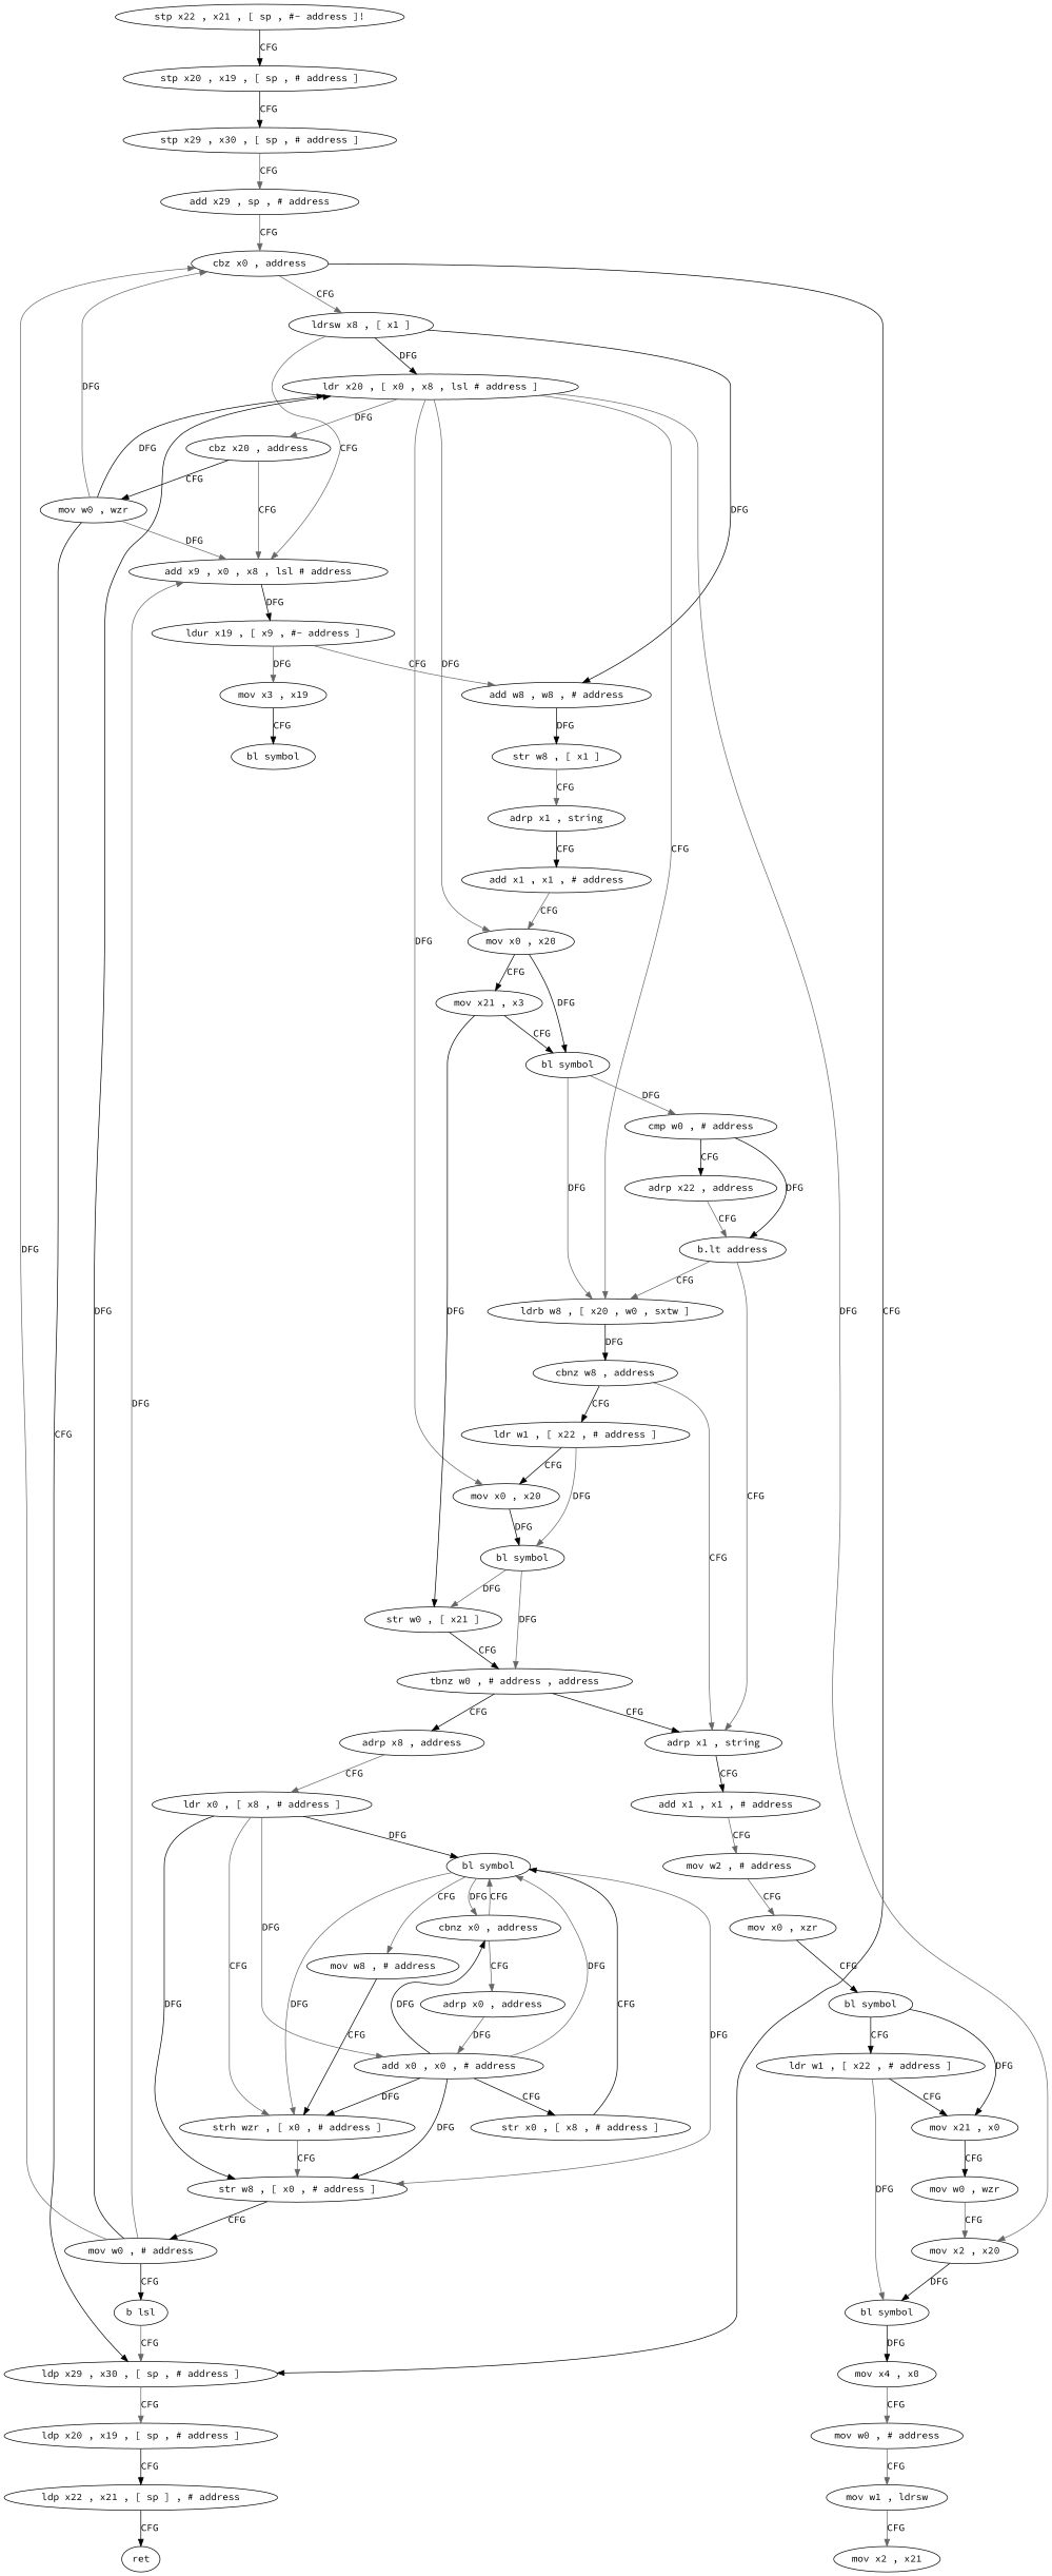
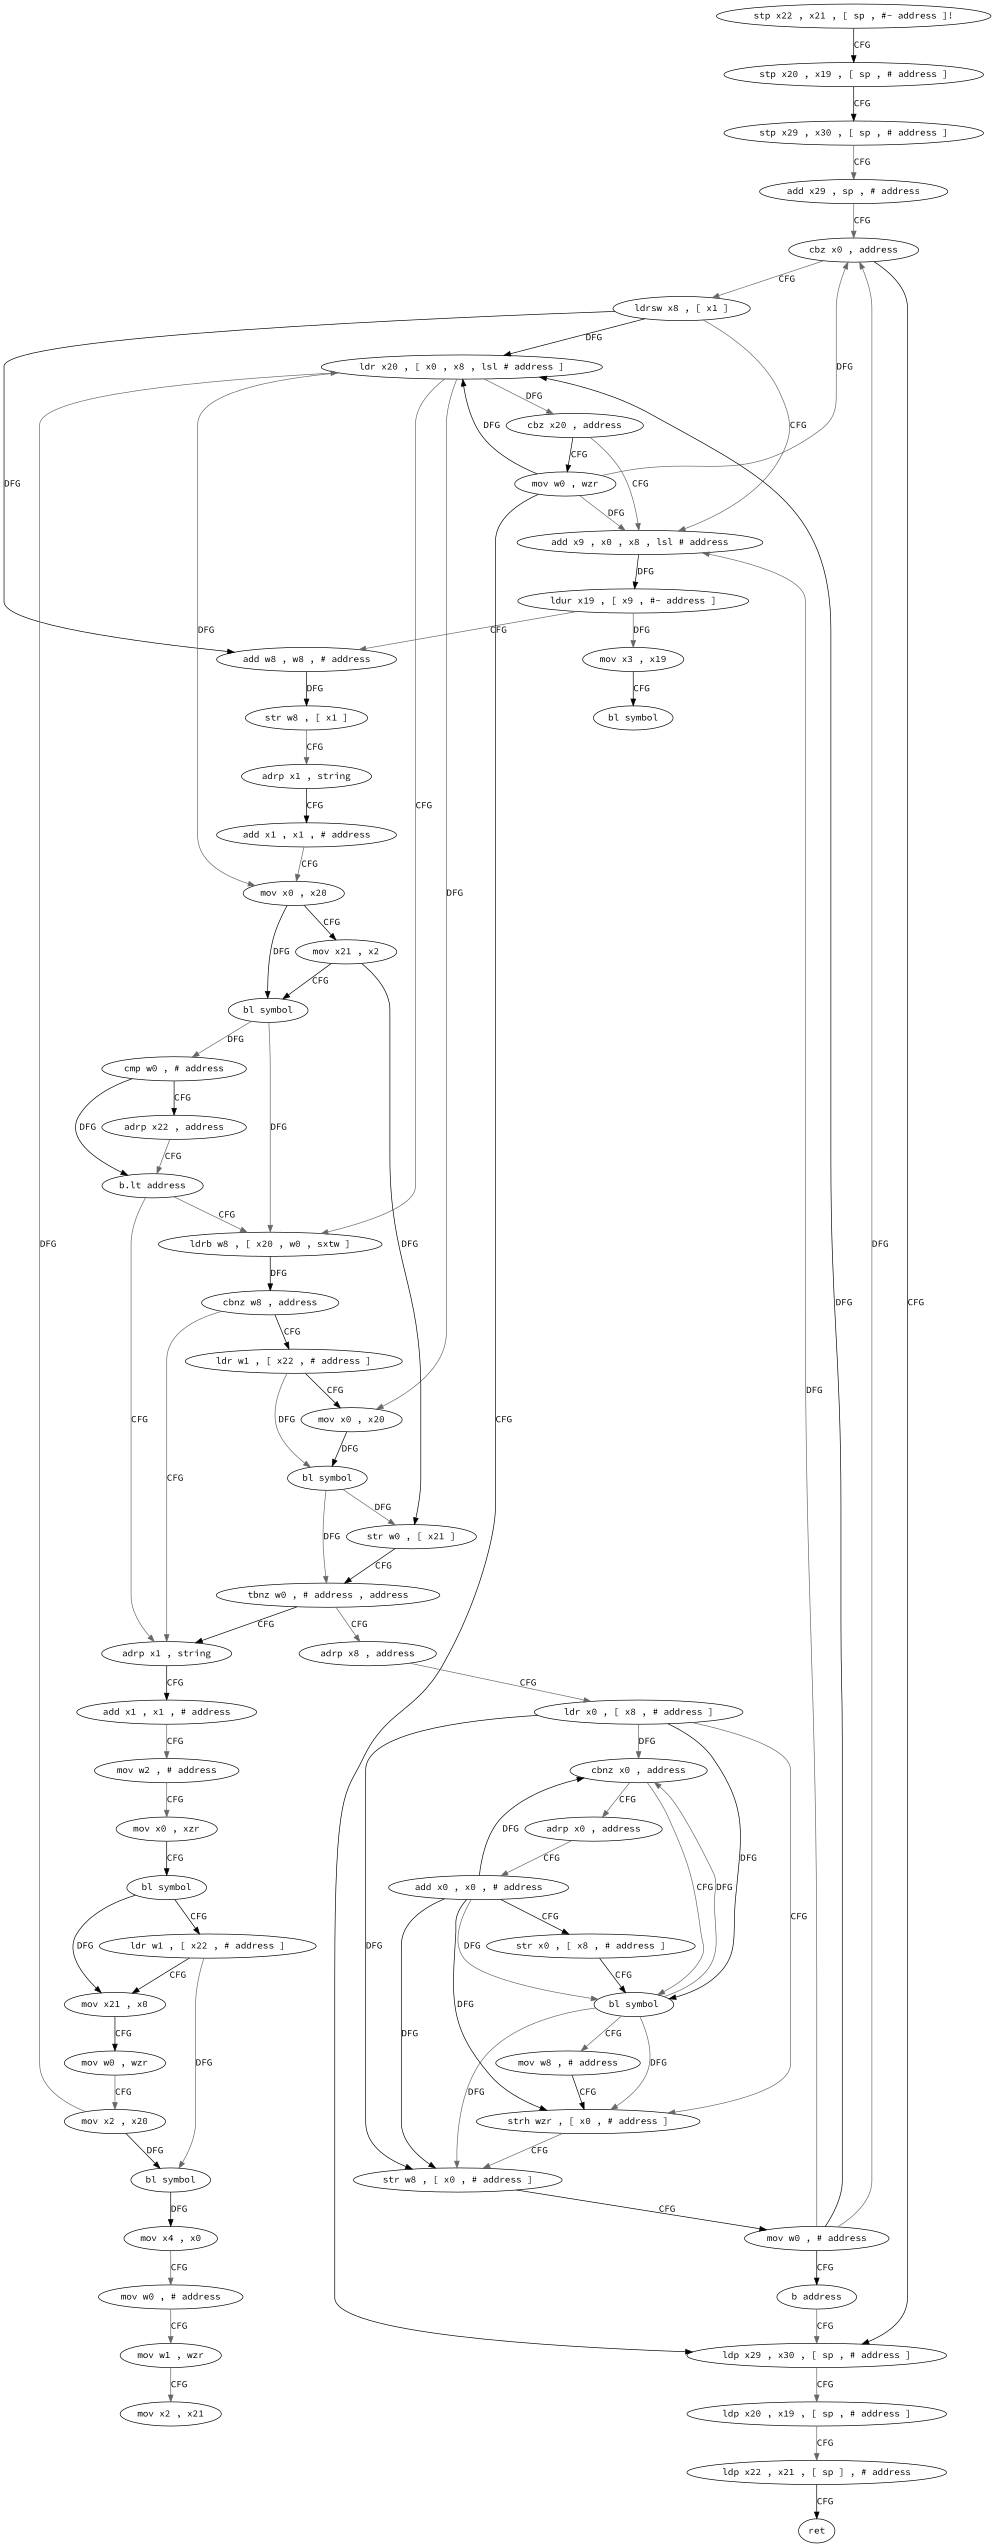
  digraph {
    fontname="Source Code Pro"
    node [fontname="Source Code Pro"]
    edge [color=gray40 fontname="Source Code Pro"]
    n1 [label="stp x22 , x21 , [ sp , #- address ]!"]
    n2 [label="stp x20 , x19 , [ sp , # address ]"]
    n3 [label="stp x29 , x30 , [ sp , # address ]"]
    n4 [label="add x29 , sp , # address"]
    n5 [label="cbz x0 , address"]
    n6 [label="ldp x29 , x30 , [ sp , # address ]"]
    n7 [label="ldrsw x8 , [ x1 ]"]
    n8 [label="ldp x20 , x19 , [ sp , # address ]"]
    n9 [label="ldr x20 , [ x0 , x8 , lsl # address ]"]
    n10 [label="add x9 , x0 , x8 , lsl # address"]
    n11 [label="add w8 , w8 , # address"]
    n12 [label="ldp x22 , x21 , [ sp ] , # address"]
    n13 [label="cbz x20 , address"]
    n14 [label="mov x0 , x20"]
    n15 [label="ldrb w8 , [ x20 , w0 , sxtw ]"]
    n16 [label="mov x2 , x20"]
    n17 [label="mov x0 , x20"]
    n18 [label="ldur x19 , [ x9 , #- address ]"]
    n19 [label="str w8 , [ x1 ]"]
    n20 [label=ret]
    n21 [label="mov w0 , wzr"]
-   n22 [label="mov x21 , x3"]
+   n22 [label="mov x21 , x2"]
    n23 [label="bl symbol"]
    n24 [label="cbnz w8 , address"]
    n25 [label="bl symbol"]
    n26 [label="bl symbol"]
    n27 [label="mov x3 , x19"]
    n28 [label="bl symbol"]
    n29 [label="adrp x1 , string"]
    n30 [label="add x1 , x1 , # address"]
    n31 [label="str w0 , [ x21 ]"]
    n32 [label="cmp w0 , # address"]
    n33 [label="tbnz w0 , # address , address"]
    n34 [label="adrp x22 , address"]
    n35 [label="b.lt address"]
    n36 [label="adrp x1 , string"]
    n37 [label="add x1 , x1 , # address"]
    n38 [label="mov w2 , # address"]
    n39 [label="ldr w1 , [ x22 , # address ]"]
    n40 [label="mov x0 , xzr"]
    n41 [label="bl symbol"]
    n42 [label="ldr w1 , [ x22 , # address ]"]
    n43 [label="mov x21 , x0"]
    n44 [label="mov w0 , wzr"]
    n45 [label="mov x4 , x0"]
    n46 [label="mov x2 , x21"]
    n47 [label="mov w0 , # address"]
-   n48 [label="mov w1 , ldrsw"]
+   n48 [label="mov w1 , wzr"]
    n49 [label="adrp x8 , address"]
    n50 [label="ldr x0 , [ x8 , # address ]"]
    n51 [label="cbnz x0 , address"]
    n52 [label="bl symbol"]
    n53 [label="strh wzr , [ x0 , # address ]"]
    n54 [label="str w8 , [ x0 , # address ]"]
    n55 [label="adrp x0 , address"]
    n56 [label="mov w8 , # address"]
    n57 [label="mov w0 , # address"]
    n58 [label="add x0 , x0 , # address"]
    n59 [label="str x0 , [ x8 , # address ]"]
-   n60 [label="b lsl"]
+   n60 [label="b address"]
    n1 -> n2 [color=black label=CFG]
    n2 -> n3 [color=black label=CFG]
    n3 -> n4 [label=CFG]
    n4 -> n5 [label=CFG]
    n5 -> n6 [color=black label=CFG]
    n5 -> n7 [label=CFG]
    n6 -> n8 [label=CFG]
    n7 -> n9 [color=black label=DFG]
    n7 -> n10 [label=CFG]
    n7 -> n11 [color=black label=DFG]
-   n8 -> n12 [color=black label=CFG]
+   n8 -> n12 [label=CFG]
    n9 -> n13 [label=DFG]
    n9 -> n14 [label=DFG]
    n9 -> n15 [label=CFG]
-   n9 -> n16 [label=DFG]
+   n16 -> n9 [label=DFG]
    n9 -> n17 [label=DFG]
    n10 -> n18 [color=black label=DFG]
    n11 -> n19 [color=black label=DFG]
    n12 -> n20 [color=black label=CFG]
    n13 -> n10 [label=CFG]
    n13 -> n21 [color=black label=CFG]
    n14 -> n22 [color=black label=CFG]
    n14 -> n23 [color=black label=DFG]
    n15 -> n24 [color=black label=DFG]
    n16 -> n25 [color=black label=DFG]
    n17 -> n26 [color=black label=DFG]
    n18 -> n11 [label=CFG]
    n18 -> n27 [label=DFG]
    n19 -> n29 [label=CFG]
    n21 -> n5 [label=DFG]
    n21 -> n6 [color=black label=CFG]
    n21 -> n9 [color=black label=DFG]
    n21 -> n10 [label=DFG]
    n22 -> n23 [color=black label=CFG]
    n22 -> n31 [color=black label=DFG]
    n23 -> n15 [label=DFG]
    n23 -> n32 [label=DFG]
    n24 -> n36 [label=CFG]
    n24 -> n39 [color=black label=CFG]
    n25 -> n45 [color=black label=DFG]
    n26 -> n31 [label=DFG]
    n26 -> n33 [label=DFG]
    n27 -> n28 [color=black label=CFG]
    n29 -> n30 [color=black label=CFG]
    n30 -> n14 [label=CFG]
    n31 -> n33 [color=black label=CFG]
    n32 -> n34 [color=black label=CFG]
    n32 -> n35 [color=black label=DFG]
    n33 -> n36 [color=black label=CFG]
-   n33 -> n49 [color=black label=CFG]
+   n33 -> n49 [label=CFG]
    n34 -> n35 [label=CFG]
    n35 -> n15 [label=CFG]
    n35 -> n36 [label=CFG]
    n36 -> n37 [color=black label=CFG]
    n37 -> n38 [label=CFG]
    n38 -> n40 [label=CFG]
    n39 -> n17 [color=black label=CFG]
    n39 -> n26 [label=DFG]
    n40 -> n41 [color=black label=CFG]
    n41 -> n42 [color=black label=CFG]
    n41 -> n43 [color=black label=DFG]
    n42 -> n25 [label=DFG]
    n42 -> n43 [color=black label=CFG]
    n43 -> n44 [color=black label=CFG]
    n44 -> n16 [label=CFG]
    n45 -> n47 [label=CFG]
    n47 -> n48 [label=CFG]
    n48 -> n46 [label=CFG]
    n49 -> n50 [label=CFG]
-   n50 -> n58 [label=DFG]
+   n50 -> n51 [label=DFG]
    n50 -> n52 [color=black label=DFG]
    n50 -> n53 [label=CFG]
    n50 -> n54 [color=black label=DFG]
    n51 -> n52 [label=CFG]
    n51 -> n55 [label=CFG]
    n52 -> n51 [label=DFG]
    n52 -> n53 [label=DFG]
    n52 -> n54 [label=DFG]
    n52 -> n56 [label=CFG]
    n53 -> n54 [label=CFG]
    n54 -> n57 [color=black label=CFG]
-   n55 -> n58 [label=DFG]
+   n55 -> n58 [label=CFG]
    n56 -> n53 [color=black label=CFG]
    n57 -> n5 [label=DFG]
    n57 -> n9 [color=black label=DFG]
    n57 -> n10 [label=DFG]
    n57 -> n60 [color=black label=CFG]
    n58 -> n51 [color=black label=DFG]
    n58 -> n52 [label=DFG]
    n58 -> n53 [color=black label=DFG]
    n58 -> n54 [color=black label=DFG]
    n58 -> n59 [color=black label=CFG]
    n59 -> n52 [color=black label=CFG]
    n60 -> n6 [label=CFG]
  }
